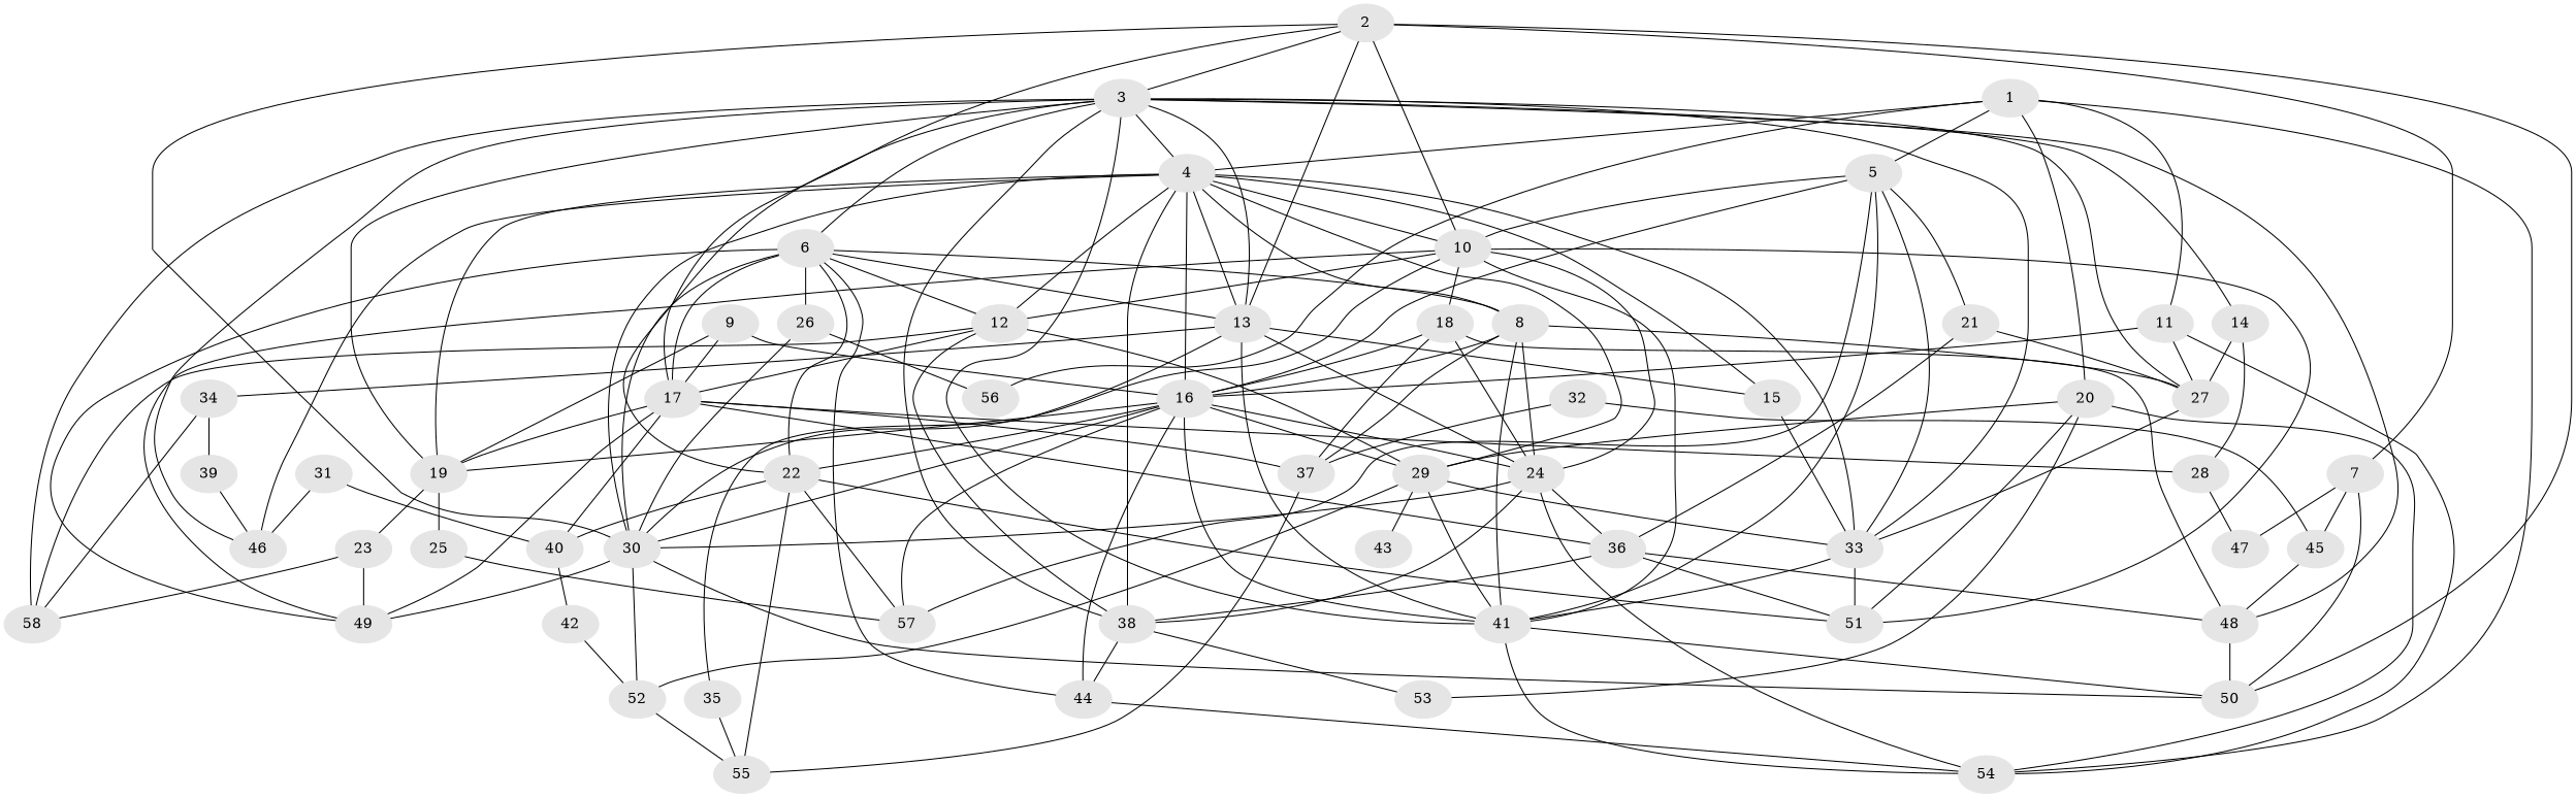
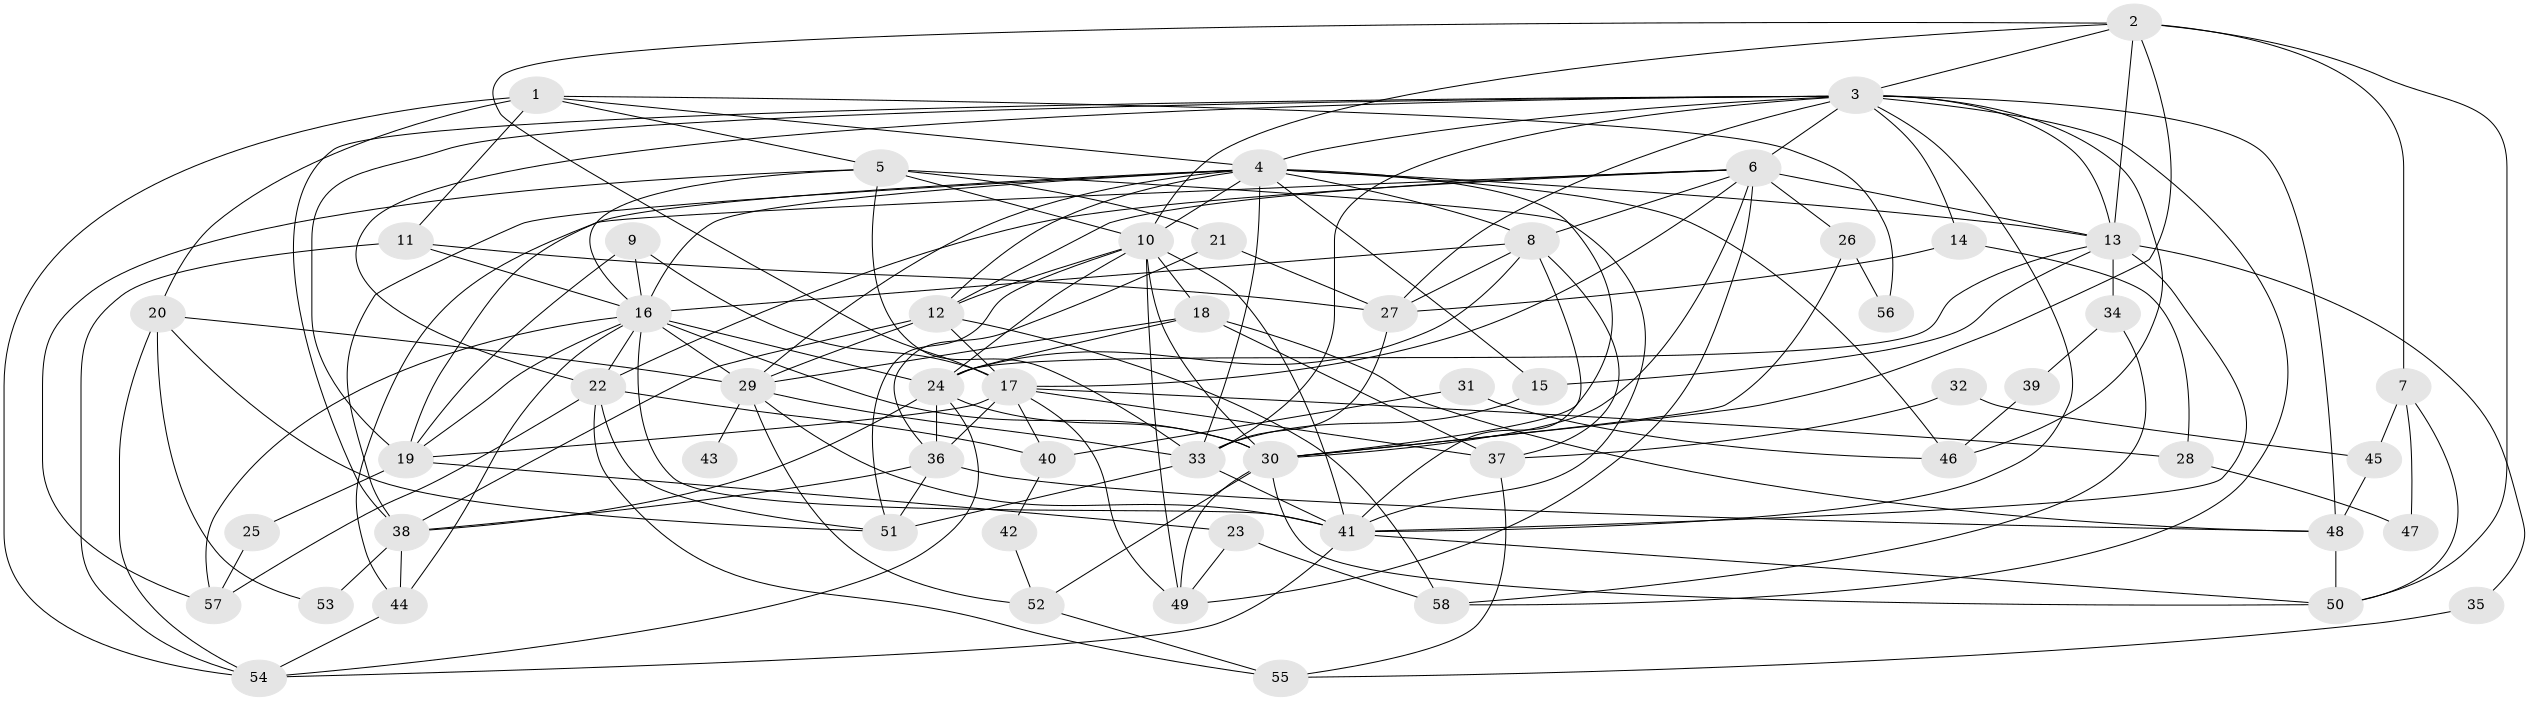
  graph {
    node [color=gray90 style=filled]
    edge [weight=1.0]
    1
    4
    5
    11
    20
    54
    56
    10
    13
    30
    19
    33
    38
    46
    8
    12
    15
    16
    29
    41
    21
    57
    27
    51
    53
    2
    3
    7
    17
    50
    6
    14
    22
    48
    58
    45
    47
    49
    24
    18
    34
    35
    37
    28
    36
    40
    52
    26
    44
    23
    25
    55
    43
    9
    39
    42
    31
    32
    1 -- 4
    1 -- 5
    1 -- 11
    1 -- 20
    1 -- 54
    1 -- 56
    4 -- 10
    4 -- 13
    4 -- 30
    4 -- 19
    4 -- 33
    4 -- 38
    4 -- 46
    4 -- 8
    4 -- 12
    4 -- 15
    4 -- 16
    4 -- 29
    5 -- 10
    5 -- 33
    5 -- 16
    5 -- 41
    5 -- 21
    5 -- 57
    11 -- 54
    11 -- 16
    11 -- 27
    20 -- 54
    20 -- 29
    20 -- 51
    20 -- 53
    10 -- 30
    10 -- 12
    10 -- 41 [weight=3.0]
    10 -- 51
    10 -- 49
    10 -- 24
    10 -- 18
    13 -- 15
    13 -- 41
    13 -- 24
    13 -- 34
    13 -- 35
    30 -- 50
    30 -- 49
    30 -- 52
    19 -- 23 [weight=2.0]
    19 -- 25
    33 -- 41
    33 -- 51 [weight=2.0]
    38 -- 53
    38 -- 44
    8 -- 16
    8 -- 41
    8 -- 27
    8 -- 24
    8 -- 37
    12 -- 38
    12 -- 29
    12 -- 17
    12 -- 58
    15 -- 33 [weight=2.0]
    16 -- 30 [weight=2.0]
    16 -- 19
    16 -- 29
    16 -- 41
    16 -- 57
    16 -- 22
    16 -- 24
    16 -- 44
    29 -- 33
    29 -- 41
    29 -- 52
    29 -- 43
    41 -- 54
    41 -- 50
    21 -- 27
    21 -- 36
    27 -- 33
    2 -- 10
    2 -- 13
    2 -- 30
    2 -- 3
    2 -- 7
    2 -- 17
    2 -- 50
    3 -- 4
    3 -- 13
    3 -- 19
    3 -- 33
    3 -- 38
    3 -- 46
    3 -- 41
    3 -- 27
    3 -- 6
    3 -- 14
    3 -- 22
    3 -- 48
    3 -- 58
    7 -- 50
    7 -- 45
    7 -- 47
    17 -- 19
    17 -- 49
    17 -- 37
    17 -- 28
    17 -- 36 [weight=2.0]
    17 -- 40
    6 -- 13
    6 -- 30 [weight=4.0]
    6 -- 8
    6 -- 12
    6 -- 17
    6 -- 22
    6 -- 49
    6 -- 26
    6 -- 44
    14 -- 27
    14 -- 28
    22 -- 57
    22 -- 51
    22 -- 40
    22 -- 55
    48 -- 50
    45 -- 48
    24 -- 54
    24 -- 30
    24 -- 38
    24 -- 36
-   18 -- 16
+   18 -- 29
    18 -- 48
    18 -- 24
    18 -- 37
    34 -- 58
    34 -- 39
    35 -- 55
    37 -- 55
    28 -- 47
    36 -- 38
    36 -- 51
    36 -- 48
    40 -- 42
    52 -- 55
    26 -- 56
    26 -- 30
    44 -- 54
    23 -- 58
    23 -- 49
    25 -- 57
    9 -- 19 [weight=2.0]
    9 -- 16
    9 -- 17
    39 -- 46
    42 -- 52
    31 -- 46
    31 -- 40
    32 -- 45
    32 -- 37
  }
